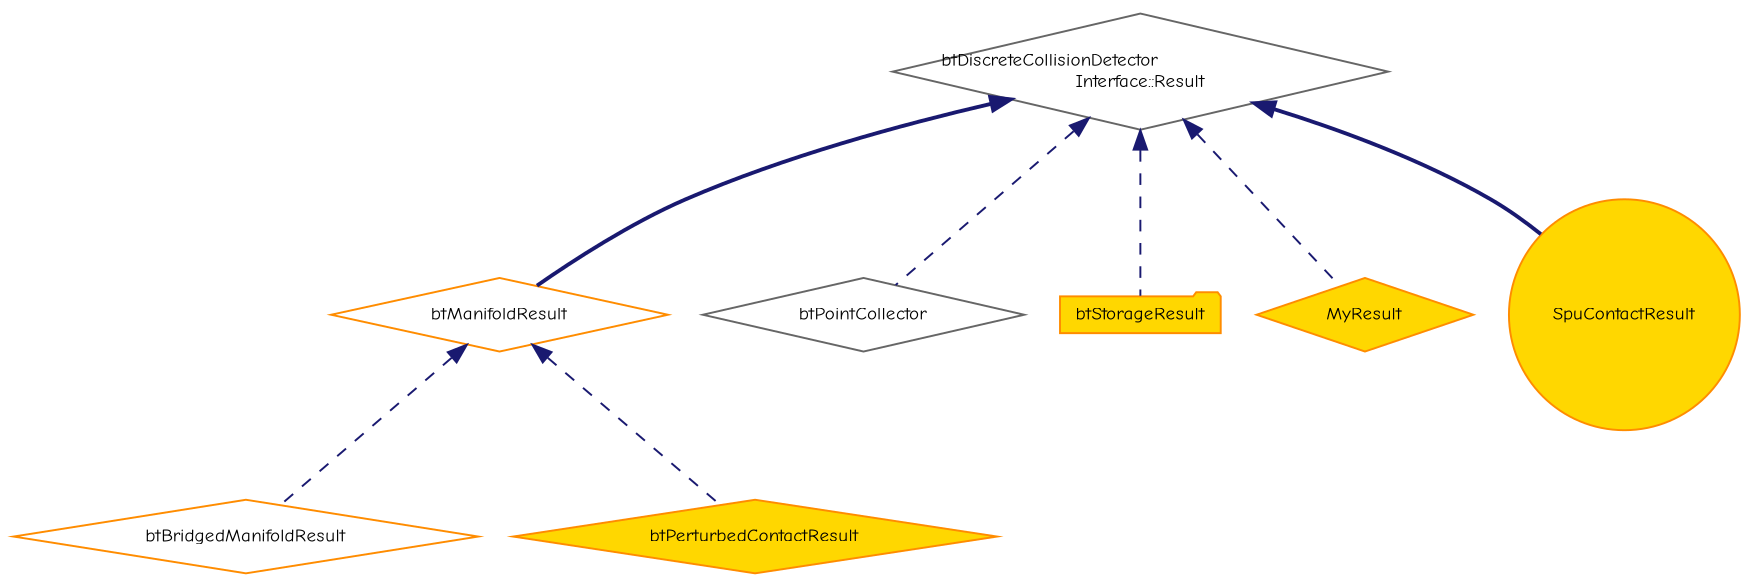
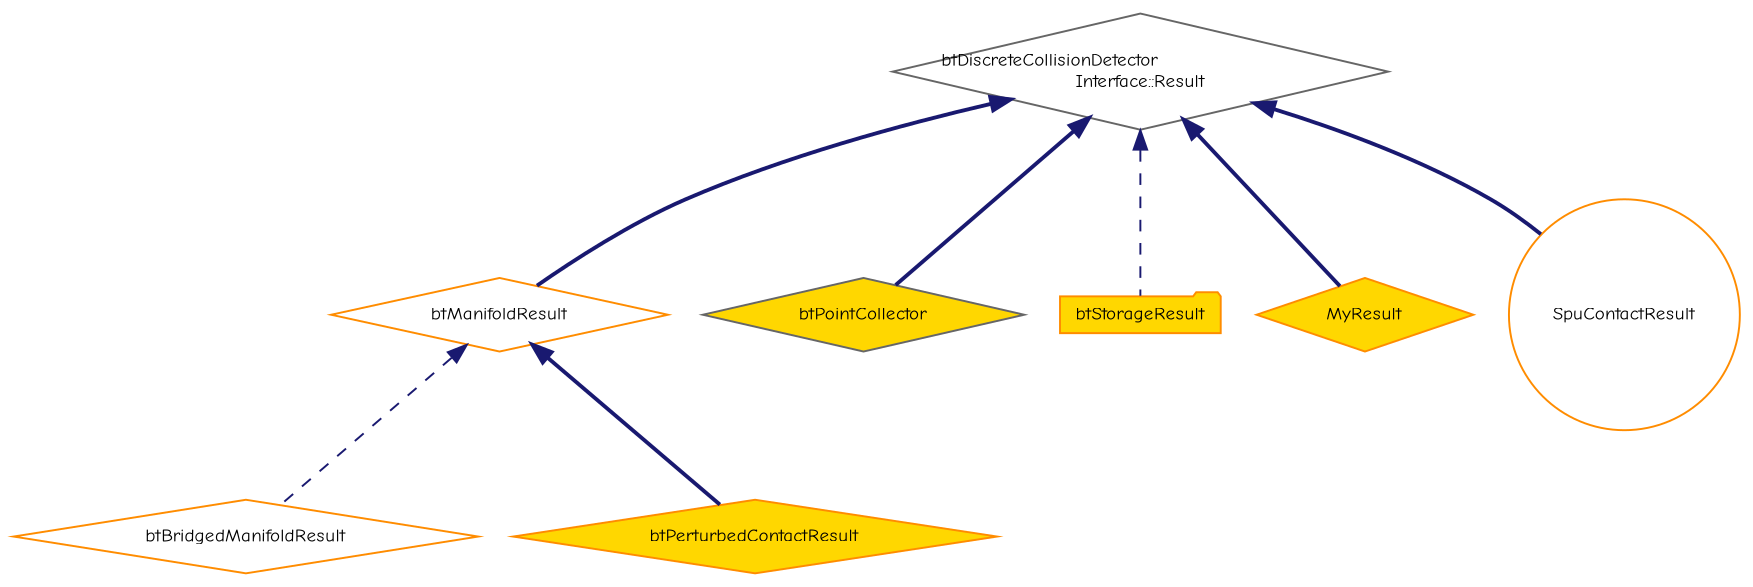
  digraph {
    fontname="Comic Neue"
    node [color=darkorange fillcolor=gold fontname="Comic Neue" fontsize=10 shape=diamond style=filled]
    edge [color=midnightblue dir=back fontname="Comic Neue" fontsize=10 labelfontname=Helvetica labelfontsize=10 style=bold]
    n1 [color=gray40 fillcolor=white fontcolor=black height=0.2 label="btDiscreteCollisionDetector\lInterface::Result" width=0.4]
    n2 [fillcolor=white height=0.2 label=btManifoldResult width=0.4]
-   n3 [color=gray40 fillcolor=white height=0.2 label=btPointCollector width=0.4]
+   n3 [color=gray40 height=0.2 label=btPointCollector width=0.4]
    n4 [height=0.2 label=btStorageResult shape=folder width=0.4]
    n5 [height=0.2 label=MyResult width=0.4]
-   n6 [height=0.2 label=SpuContactResult shape=circle width=0.4]
+   n6 [fillcolor=white height=0.2 label=SpuContactResult shape=circle width=0.4]
    n7 [fillcolor=white height=0.2 label=btBridgedManifoldResult width=0.4]
    n8 [height=0.2 label=btPerturbedContactResult width=0.4]
    n1 -> n2
-   n1 -> n3 [style=dashed]
+   n1 -> n3
    n1 -> n4 [style=dashed]
-   n1 -> n5 [style=dashed]
+   n1 -> n5
    n1 -> n6
    n2 -> n7 [style=dashed]
-   n2 -> n8 [style=dashed]
+   n2 -> n8
  }
